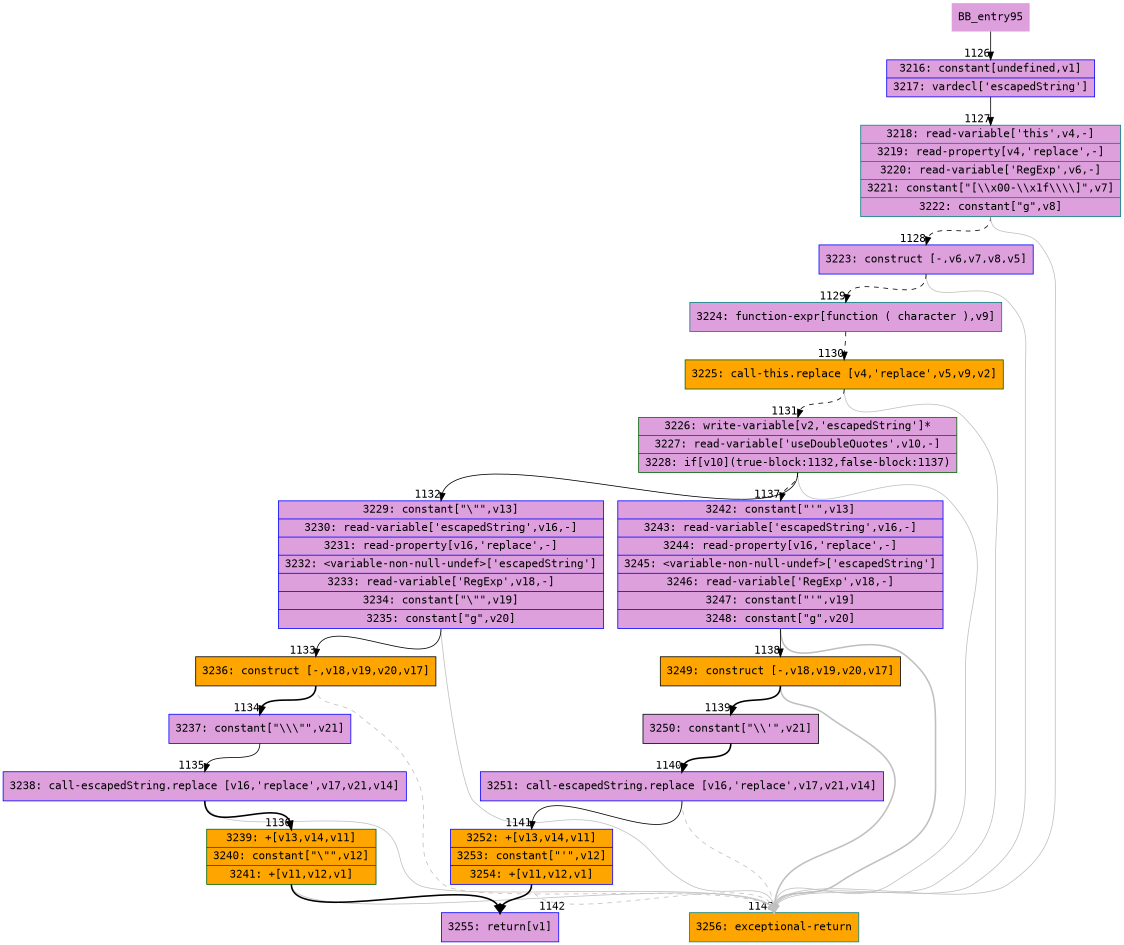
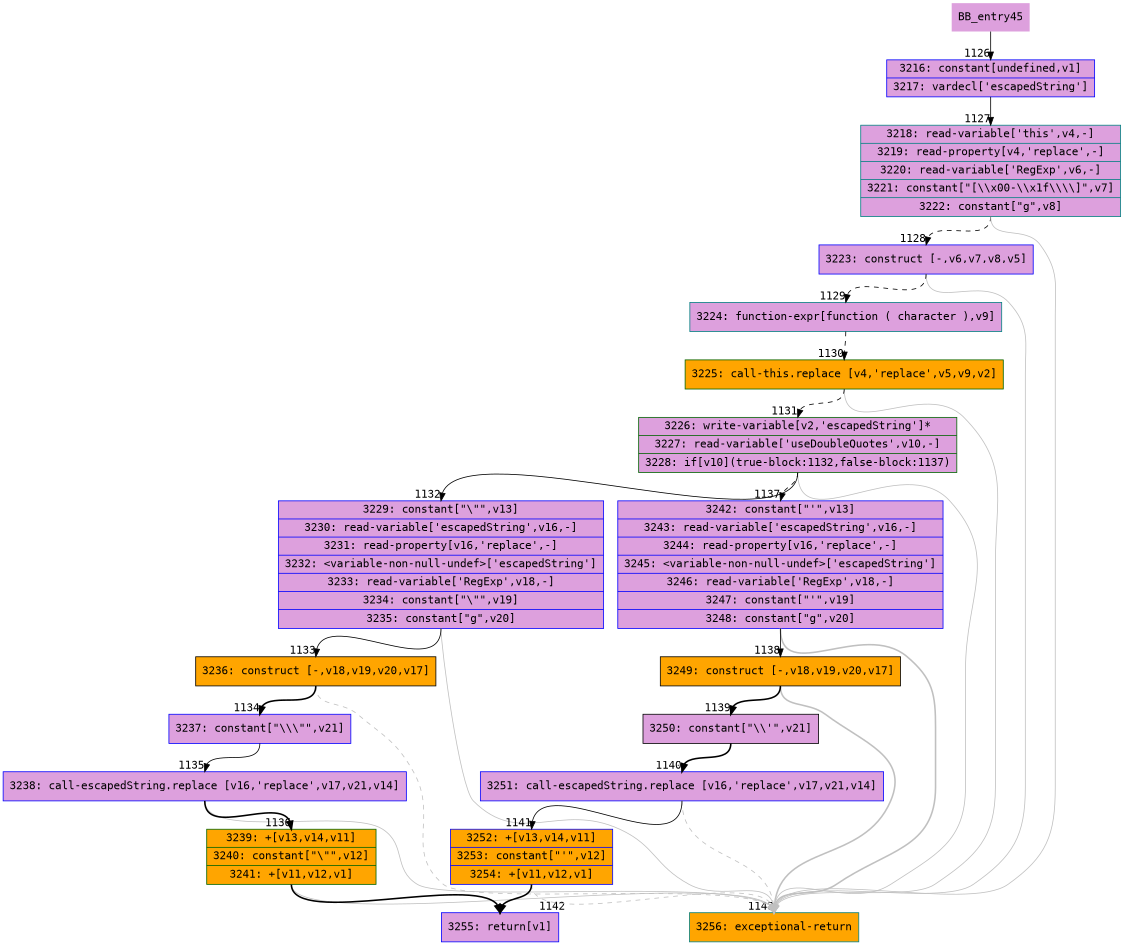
  digraph {
    fontname="DejaVu Sans Mono"
    rankdir=TD
    node [color=blue fillcolor=plum fontname="DejaVu Sans Mono" shape=record style=filled]
    edge [fontname="DejaVu Sans Mono" headport=n style=solid tailport=s]
-   BB_entry95 [shape=none]
+   BB_entry95 [shape=none label=BB_entry45]
    n2 [label="{3216: constant[undefined,v1]|3217: vardecl['escapedString']}"]
    n3 [color=teal label="{3218: read-variable['this',v4,-]|3219: read-property[v4,'replace',-]|3220: read-variable['RegExp',v6,-]|3221: constant[\"[\\\\x00-\\\\x1f\\\\\\\\]\",v7]|3222: constant[\"g\",v8]}"]
    n4 [label="{3223: construct [-,v6,v7,v8,v5]}"]
    n5 [color=teal fillcolor=orange label="{3256: exceptional-return}"]
    n6 [color=teal label="{3224: function-expr[function ( character ),v9]}"]
    n7 [color=darkgreen fillcolor=orange label="{3225: call-this.replace [v4,'replace',v5,v9,v2]}"]
    n8 [color=darkgreen label="{3226: write-variable[v2,'escapedString']*|3227: read-variable['useDoubleQuotes',v10,-]|3228: if[v10](true-block:1132,false-block:1137)}"]
    n9 [label="{3229: constant[\"\\\"\",v13]|3230: read-variable['escapedString',v16,-]|3231: read-property[v16,'replace',-]|3232: \<variable-non-null-undef\>['escapedString']|3233: read-variable['RegExp',v18,-]|3234: constant[\"\\\"\",v19]|3235: constant[\"g\",v20]}"]
    n10 [label="{3242: constant[\"'\",v13]|3243: read-variable['escapedString',v16,-]|3244: read-property[v16,'replace',-]|3245: \<variable-non-null-undef\>['escapedString']|3246: read-variable['RegExp',v18,-]|3247: constant[\"'\",v19]|3248: constant[\"g\",v20]}"]
    n11 [color=black fillcolor=orange label="{3236: construct [-,v18,v19,v20,v17]}"]
    n12 [color=black fillcolor=orange label="{3249: construct [-,v18,v19,v20,v17]}"]
    n13 [label="{3237: constant[\"\\\\\\\"\",v21]}"]
    n14 [color=black label="{3250: constant[\"\\\\'\",v21]}"]
    n15 [label="{3238: call-escapedString.replace [v16,'replace',v17,v21,v14]}"]
    n16 [color=darkgreen fillcolor=orange label="{3239: +[v13,v14,v11]|3240: constant[\"\\\"\",v12]|3241: +[v11,v12,v1]}"]
    n17 [label="{3255: return[v1]}"]
    n18 [label="{3251: call-escapedString.replace [v16,'replace',v17,v21,v14]}"]
    n19 [fillcolor=orange label="{3252: +[v13,v14,v11]|3253: constant[\"'\",v12]|3254: +[v11,v12,v1]}"]
    BB_entry95 -> n2 [headlabel="    1126"]
    n2 -> n3 [headlabel="      1127"]
    n3 -> n4 [headlabel="      1128" style=dashed]
    n3 -> n5 [color=gray headlabel="      1143"]
    n4 -> n5 [color=gray]
    n4 -> n6 [headlabel="      1129" style=dashed]
    n6 -> n7 [headlabel="      1130" style=dashed]
    n7 -> n5 [color=gray]
    n7 -> n8 [headlabel="      1131" style=dashed]
    n8 -> n5 [color=gray]
    n8 -> n9 [headlabel="      1132"]
    n8 -> n10 [headlabel="      1137" style=dashed]
    n9 -> n5 [color=gray]
    n9 -> n11 [headlabel="      1133"]
    n10 -> n5 [color=gray style=bold]
    n10 -> n12 [headlabel="      1138"]
    n11 -> n5 [color=gray style=dashed]
    n11 -> n13 [headlabel="      1134" style=bold]
    n12 -> n5 [color=gray style=bold]
    n12 -> n14 [headlabel="      1139" style=bold]
    n13 -> n15 [headlabel="      1135"]
    n14 -> n18 [headlabel="      1140" style=bold]
    n15 -> n5 [color=gray]
    n15 -> n16 [headlabel="      1136" style=bold]
    n16 -> n5 [color=gray]
    n16 -> n17 [headlabel="      1142" style=bold]
    n18 -> n5 [color=gray style=dashed]
    n18 -> n19 [headlabel="      1141"]
    n19 -> n5 [color=gray style=dashed]
    n19 -> n17 [style=bold]
  }
